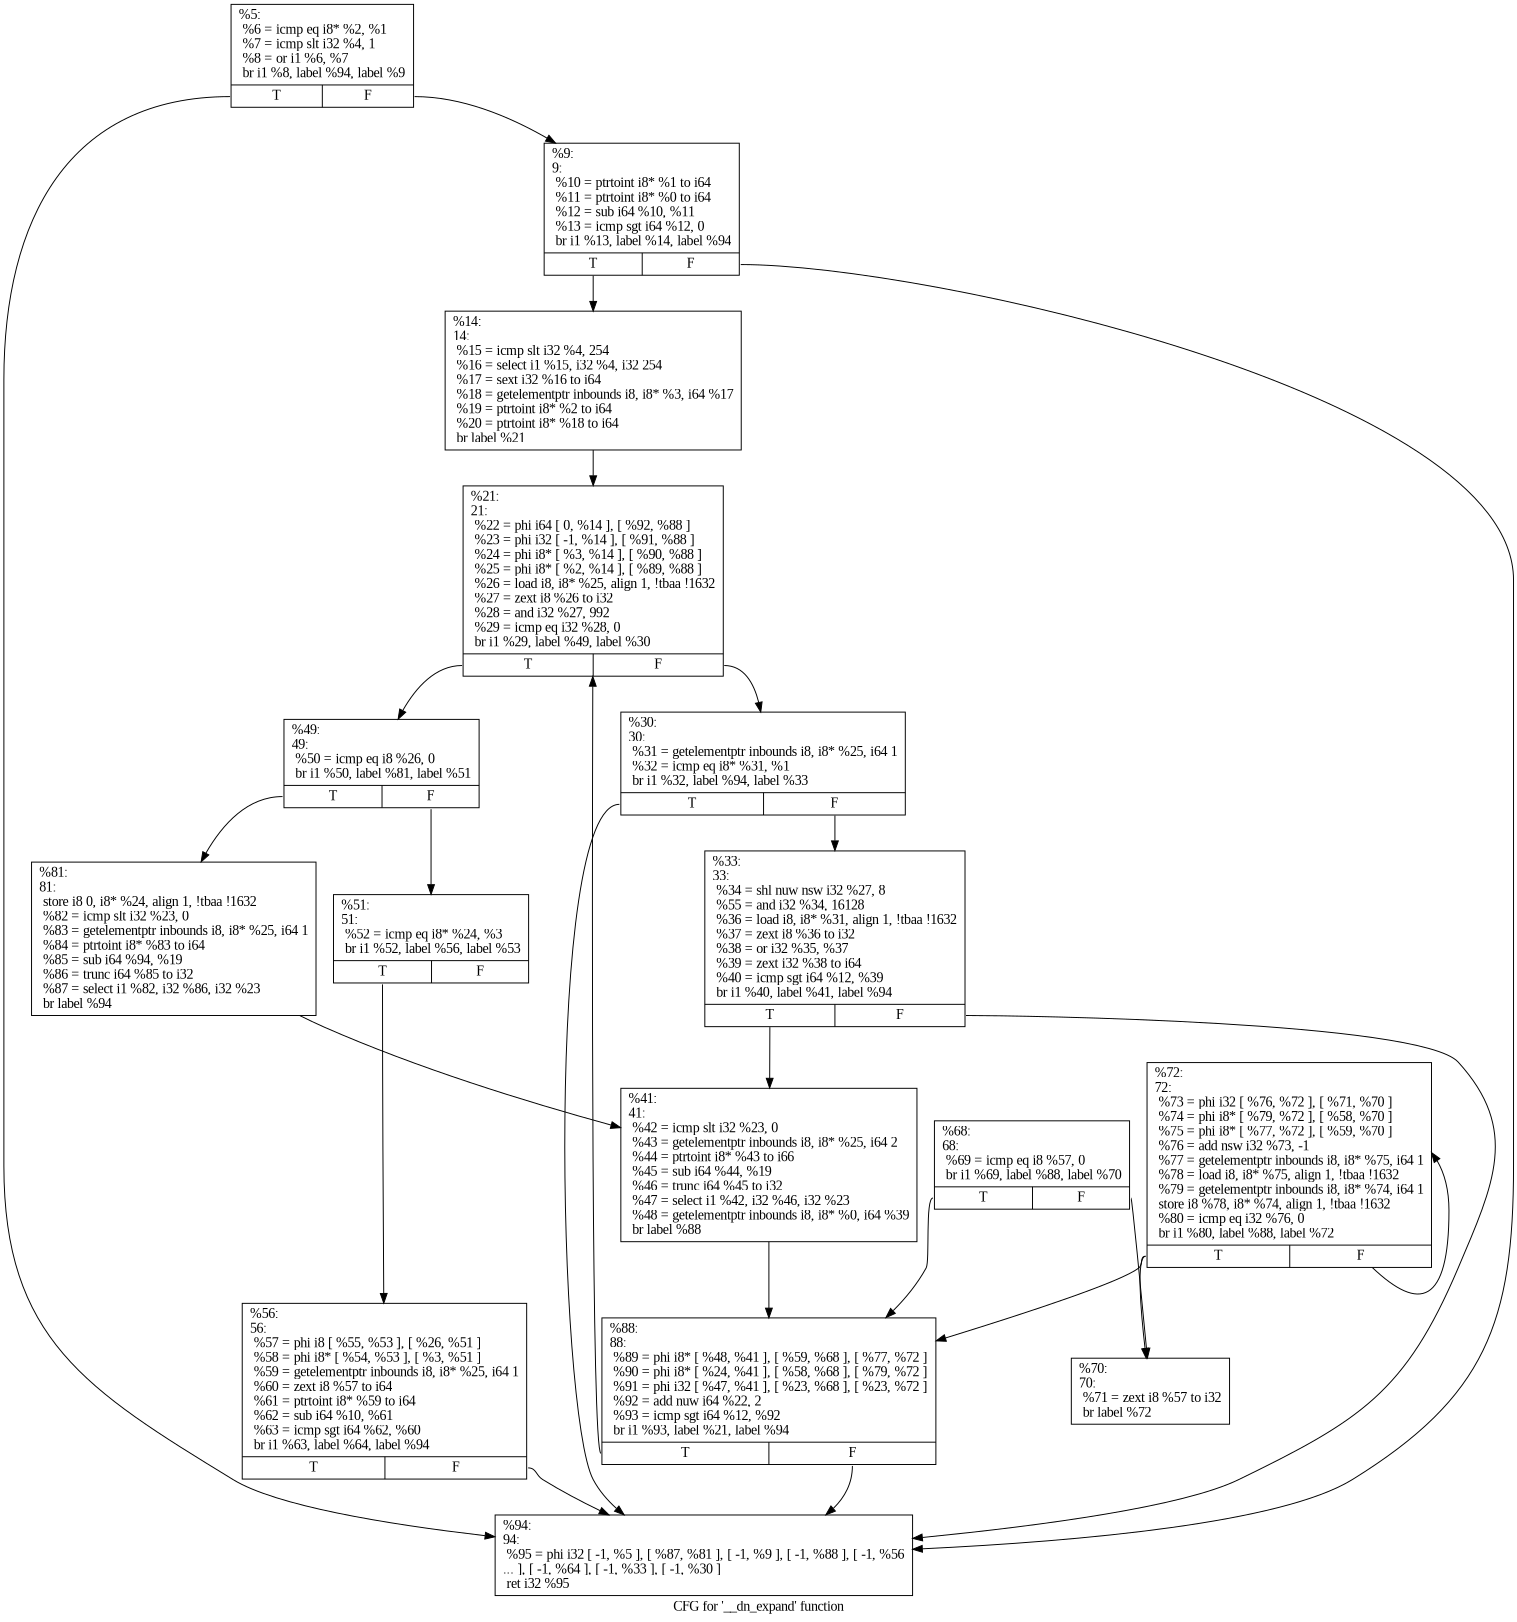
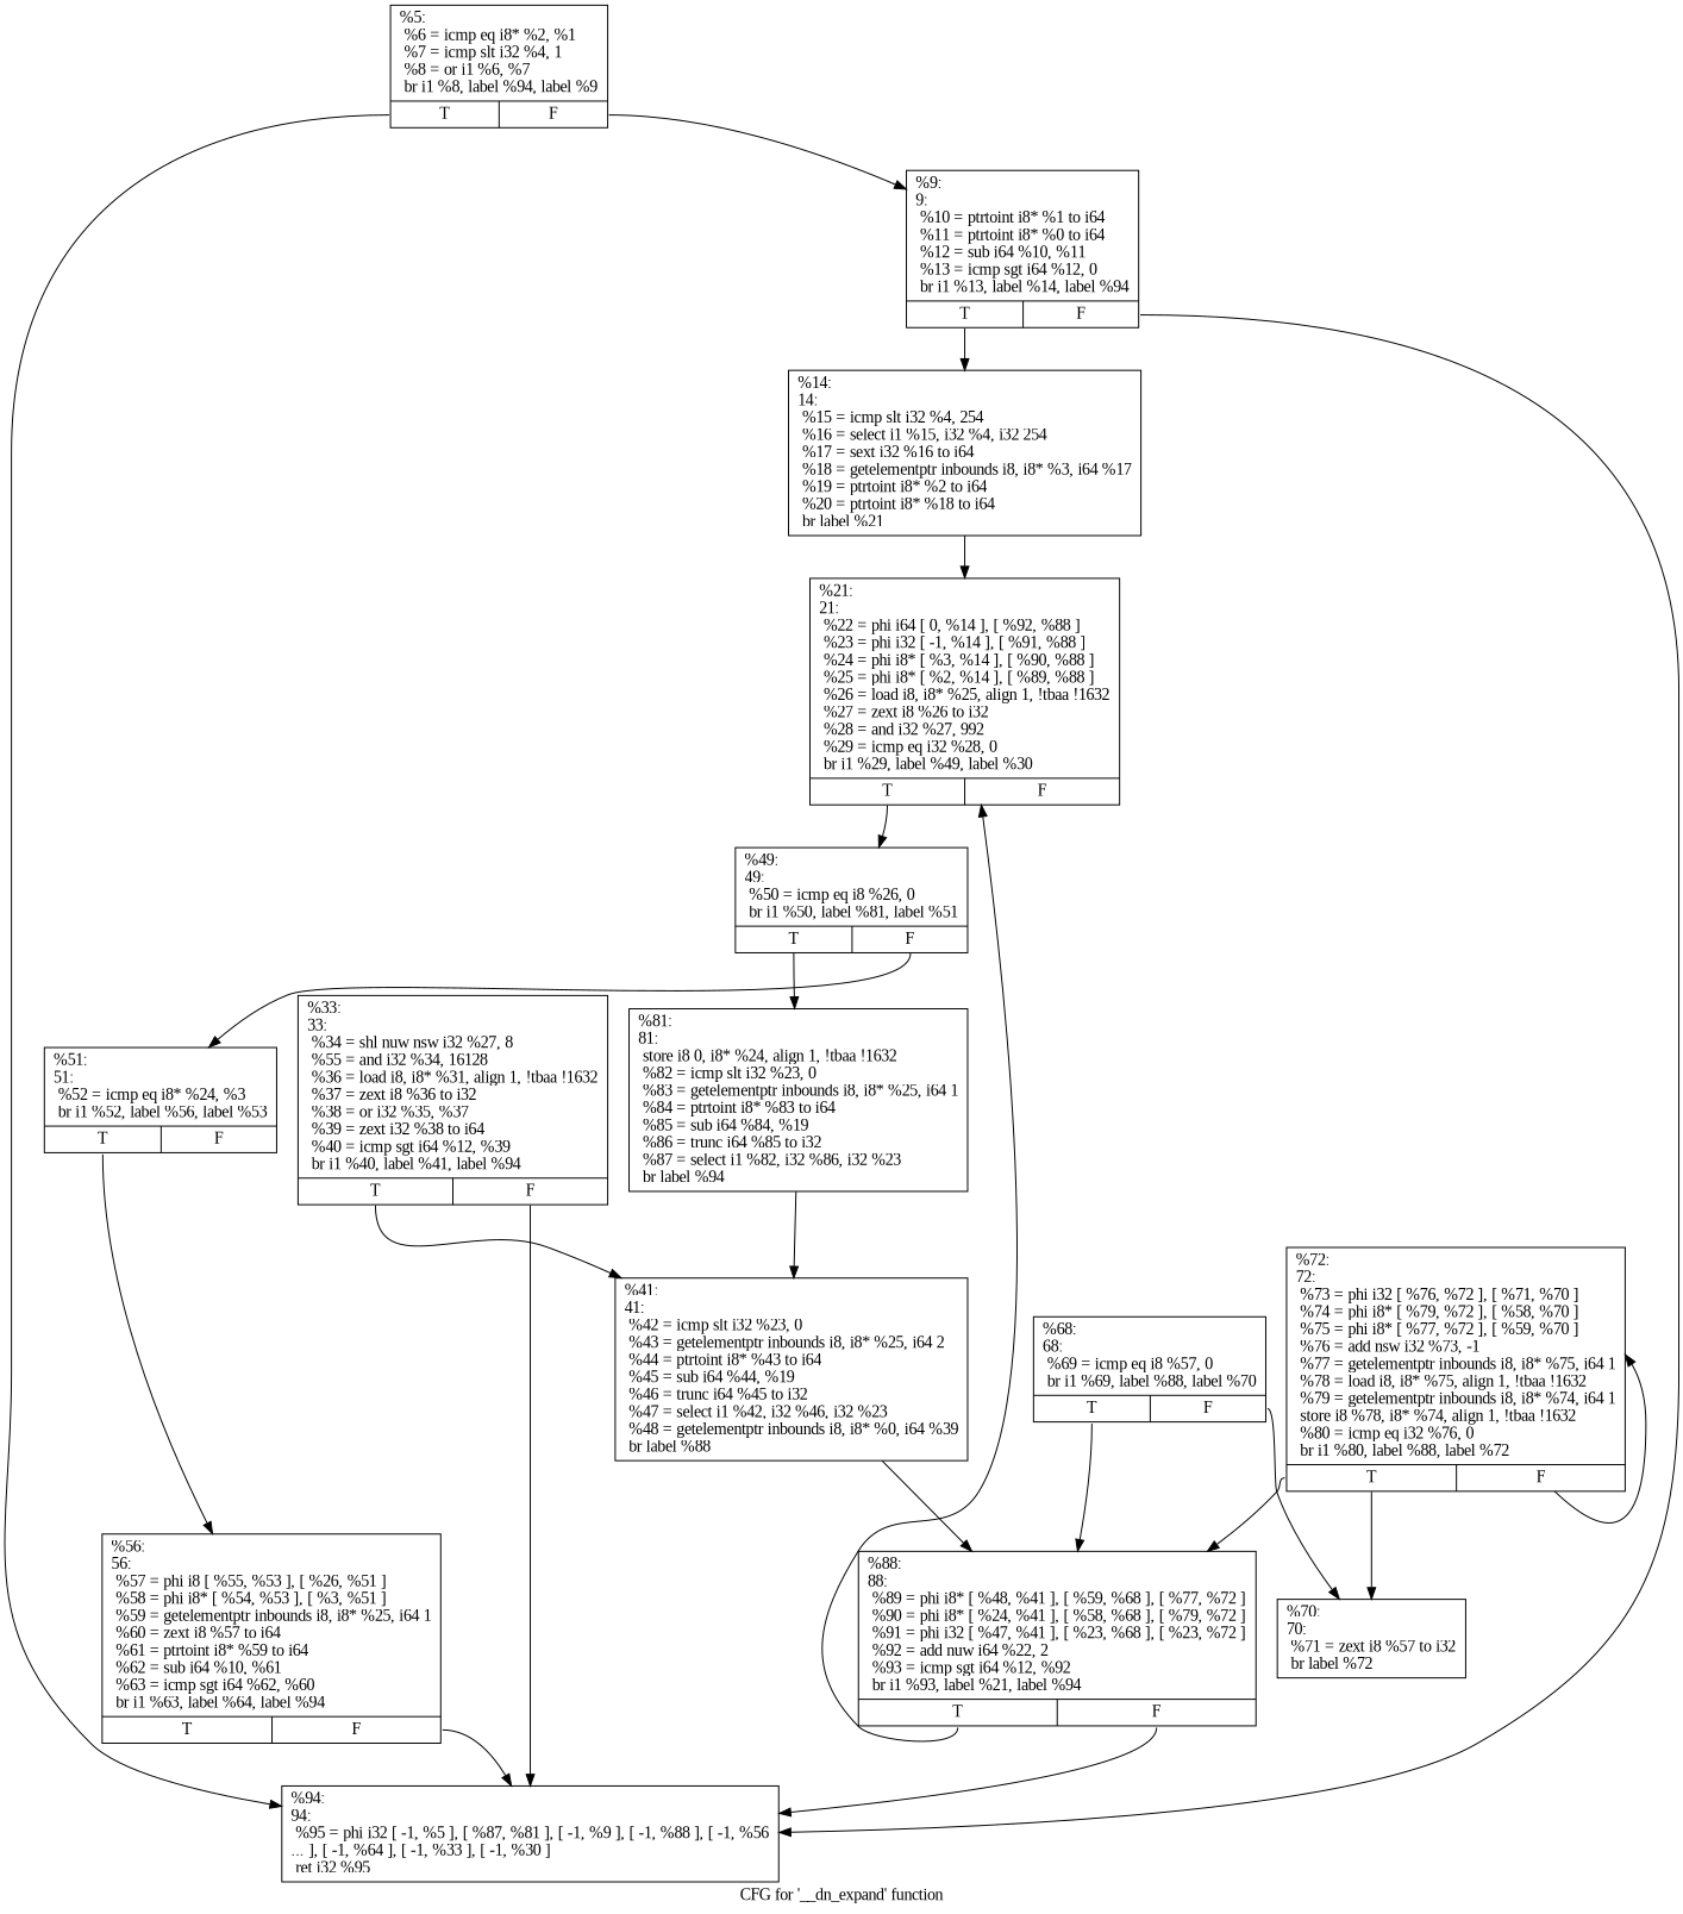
  digraph {
    fontname="Liberation Serif"
    label="CFG for '__dn_expand' function"
    node [fontname="Liberation Serif" shape=record]
    edge [fontname="Liberation Serif" tailport=s0]
    n1 [label="{%5:\l  %6 = icmp eq i8* %2, %1\l  %7 = icmp slt i32 %4, 1\l  %8 = or i1 %6, %7\l  br i1 %8, label %94, label %9\l|{<s0>T|<s1>F}}"]
    n2 [label="{%94:\l94:                                               \l  %95 = phi i32 [ -1, %5 ], [ %87, %81 ], [ -1, %9 ], [ -1, %88 ], [ -1, %56\l... ], [ -1, %64 ], [ -1, %33 ], [ -1, %30 ]\l  ret i32 %95\l}"]
    n3 [label="{%9:\l9:                                                \l  %10 = ptrtoint i8* %1 to i64\l  %11 = ptrtoint i8* %0 to i64\l  %12 = sub i64 %10, %11\l  %13 = icmp sgt i64 %12, 0\l  br i1 %13, label %14, label %94\l|{<s0>T|<s1>F}}"]
    n4 [label="{%14:\l14:                                               \l  %15 = icmp slt i32 %4, 254\l  %16 = select i1 %15, i32 %4, i32 254\l  %17 = sext i32 %16 to i64\l  %18 = getelementptr inbounds i8, i8* %3, i64 %17\l  %19 = ptrtoint i8* %2 to i64\l  %20 = ptrtoint i8* %18 to i64\l  br label %21\l}"]
    n5 [label="{%21:\l21:                                               \l  %22 = phi i64 [ 0, %14 ], [ %92, %88 ]\l  %23 = phi i32 [ -1, %14 ], [ %91, %88 ]\l  %24 = phi i8* [ %3, %14 ], [ %90, %88 ]\l  %25 = phi i8* [ %2, %14 ], [ %89, %88 ]\l  %26 = load i8, i8* %25, align 1, !tbaa !1632\l  %27 = zext i8 %26 to i32\l  %28 = and i32 %27, 992\l  %29 = icmp eq i32 %28, 0\l  br i1 %29, label %49, label %30\l|{<s0>T|<s1>F}}"]
    n6 [label="{%49:\l49:                                               \l  %50 = icmp eq i8 %26, 0\l  br i1 %50, label %81, label %51\l|{<s0>T|<s1>F}}"]
-   n7 [label="{%30:\l30:                                               \l  %31 = getelementptr inbounds i8, i8* %25, i64 1\l  %32 = icmp eq i8* %31, %1\l  br i1 %32, label %94, label %33\l|{<s0>T|<s1>F}}"]
-   n8 [label="{%81:\l81:                                               \l  store i8 0, i8* %24, align 1, !tbaa !1632\l  %82 = icmp slt i32 %23, 0\l  %83 = getelementptr inbounds i8, i8* %25, i64 1\l  %84 = ptrtoint i8* %83 to i64\l  %85 = sub i64 %94, %19\l  %86 = trunc i64 %85 to i32\l  %87 = select i1 %82, i32 %86, i32 %23\l  br label %94\l}"]
+   n8 [label="{%81:\l81:                                               \l  store i8 0, i8* %24, align 1, !tbaa !1632\l  %82 = icmp slt i32 %23, 0\l  %83 = getelementptr inbounds i8, i8* %25, i64 1\l  %84 = ptrtoint i8* %83 to i64\l  %85 = sub i64 %84, %19\l  %86 = trunc i64 %85 to i32\l  %87 = select i1 %82, i32 %86, i32 %23\l  br label %94\l}"]
    n9 [label="{%51:\l51:                                               \l  %52 = icmp eq i8* %24, %3\l  br i1 %52, label %56, label %53\l|{<s0>T|<s1>F}}"]
    n10 [label="{%33:\l33:                                               \l  %34 = shl nuw nsw i32 %27, 8\l  %55 = and i32 %34, 16128\l  %36 = load i8, i8* %31, align 1, !tbaa !1632\l  %37 = zext i8 %36 to i32\l  %38 = or i32 %35, %37\l  %39 = zext i32 %38 to i64\l  %40 = icmp sgt i64 %12, %39\l  br i1 %40, label %41, label %94\l|{<s0>T|<s1>F}}"]
-   n11 [label="{%41:\l41:                                               \l  %42 = icmp slt i32 %23, 0\l  %43 = getelementptr inbounds i8, i8* %25, i64 2\l  %44 = ptrtoint i8* %43 to i66\l  %45 = sub i64 %44, %19\l  %46 = trunc i64 %45 to i32\l  %47 = select i1 %42, i32 %46, i32 %23\l  %48 = getelementptr inbounds i8, i8* %0, i64 %39\l  br label %88\l}"]
+   n11 [label="{%41:\l41:                                               \l  %42 = icmp slt i32 %23, 0\l  %43 = getelementptr inbounds i8, i8* %25, i64 2\l  %44 = ptrtoint i8* %43 to i64\l  %45 = sub i64 %44, %19\l  %46 = trunc i64 %45 to i32\l  %47 = select i1 %42, i32 %46, i32 %23\l  %48 = getelementptr inbounds i8, i8* %0, i64 %39\l  br label %88\l}"]
    n12 [label="{%56:\l56:                                               \l  %57 = phi i8 [ %55, %53 ], [ %26, %51 ]\l  %58 = phi i8* [ %54, %53 ], [ %3, %51 ]\l  %59 = getelementptr inbounds i8, i8* %25, i64 1\l  %60 = zext i8 %57 to i64\l  %61 = ptrtoint i8* %59 to i64\l  %62 = sub i64 %10, %61\l  %63 = icmp sgt i64 %62, %60\l  br i1 %63, label %64, label %94\l|{<s0>T|<s1>F}}"]
    n13 [label="{%88:\l88:                                               \l  %89 = phi i8* [ %48, %41 ], [ %59, %68 ], [ %77, %72 ]\l  %90 = phi i8* [ %24, %41 ], [ %58, %68 ], [ %79, %72 ]\l  %91 = phi i32 [ %47, %41 ], [ %23, %68 ], [ %23, %72 ]\l  %92 = add nuw i64 %22, 2\l  %93 = icmp sgt i64 %12, %92\l  br i1 %93, label %21, label %94\l|{<s0>T|<s1>F}}"]
    n14 [label="{%68:\l68:                                               \l  %69 = icmp eq i8 %57, 0\l  br i1 %69, label %88, label %70\l|{<s0>T|<s1>F}}"]
    n15 [label="{%70:\l70:                                               \l  %71 = zext i8 %57 to i32\l  br label %72\l}"]
    n16 [label="{%72:\l72:                                               \l  %73 = phi i32 [ %76, %72 ], [ %71, %70 ]\l  %74 = phi i8* [ %79, %72 ], [ %58, %70 ]\l  %75 = phi i8* [ %77, %72 ], [ %59, %70 ]\l  %76 = add nsw i32 %73, -1\l  %77 = getelementptr inbounds i8, i8* %75, i64 1\l  %78 = load i8, i8* %75, align 1, !tbaa !1632\l  %79 = getelementptr inbounds i8, i8* %74, i64 1\l  store i8 %78, i8* %74, align 1, !tbaa !1632\l  %80 = icmp eq i32 %76, 0\l  br i1 %80, label %88, label %72\l|{<s0>T|<s1>F}}"]
    n1 -> n2
    n1 -> n3 [tailport=s1]
    n3 -> n2 [tailport=s1]
    n3 -> n4
    n4 -> n5
    n5 -> n6
-   n5 -> n7 [tailport=s1]
    n6 -> n8
    n6 -> n9 [tailport=s1]
-   n7 -> n2
-   n7 -> n10 [tailport=s1]
    n8 -> n11
    n9 -> n12
    n10 -> n2 [tailport=s1]
    n10 -> n11
    n11 -> n13
    n12 -> n2 [tailport=s1]
    n13 -> n2 [tailport=s1]
    n13 -> n5
    n14 -> n13
    n14 -> n15 [tailport=s1]
    n16 -> n13
    n16 -> n15
    n16 -> n16 [tailport=s1]
  }
